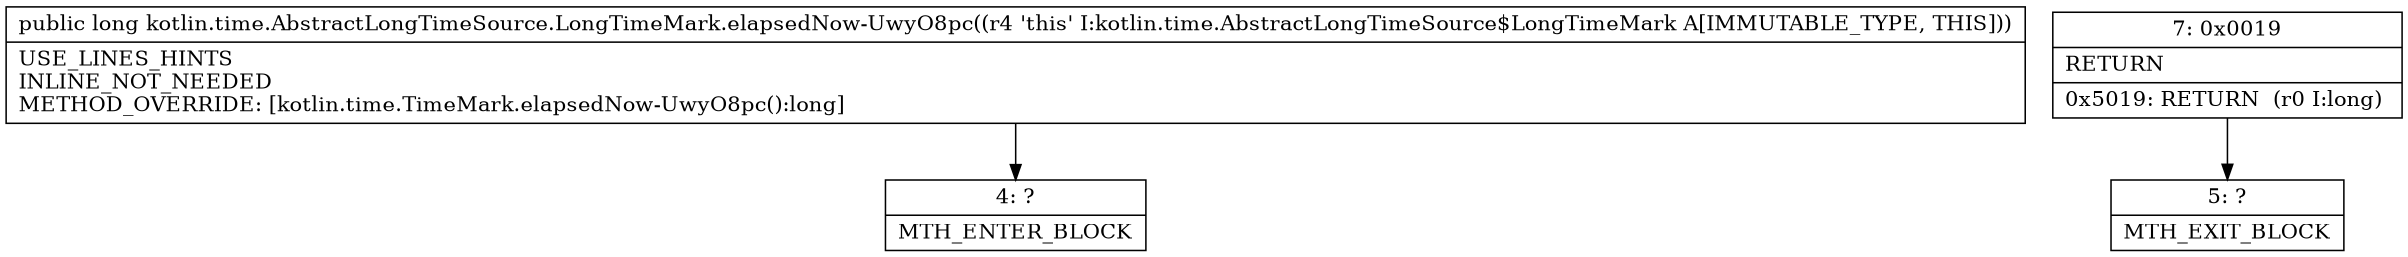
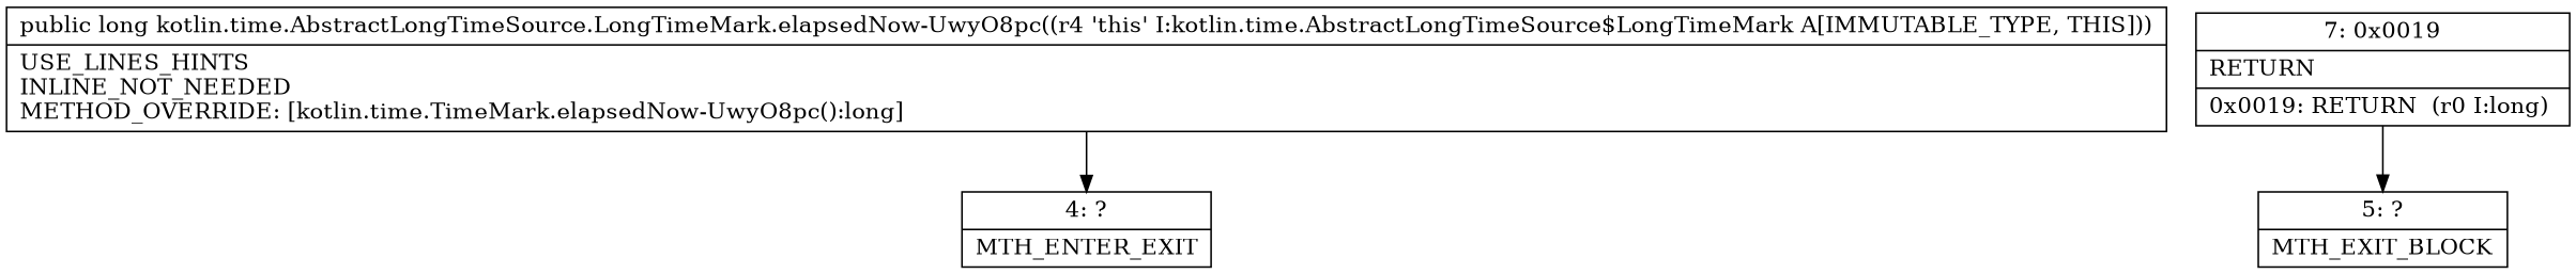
  digraph {
    node [shape=record]
-   n1 [label="{4\:\ ?|MTH_ENTER_BLOCK\l}"]
-   n2 [label="{7\:\ 0x0019|RETURN\l|0x5019: RETURN  (r0 I:long) \l}"]
+   n1 [label="{4\:\ ?|MTH_ENTER_EXIT\l}"]
+   n2 [label="{7\:\ 0x0019|RETURN\l|0x0019: RETURN  (r0 I:long) \l}"]
    n3 [label="{5\:\ ?|MTH_EXIT_BLOCK\l}"]
    n4 [label="{public long kotlin.time.AbstractLongTimeSource.LongTimeMark.elapsedNow\-UwyO8pc((r4 'this' I:kotlin.time.AbstractLongTimeSource$LongTimeMark A[IMMUTABLE_TYPE, THIS]))  | USE_LINES_HINTS\lINLINE_NOT_NEEDED\lMETHOD_OVERRIDE: [kotlin.time.TimeMark.elapsedNow\-UwyO8pc():long]\l}"]
    n2 -> n3
    n4 -> n1
  }
